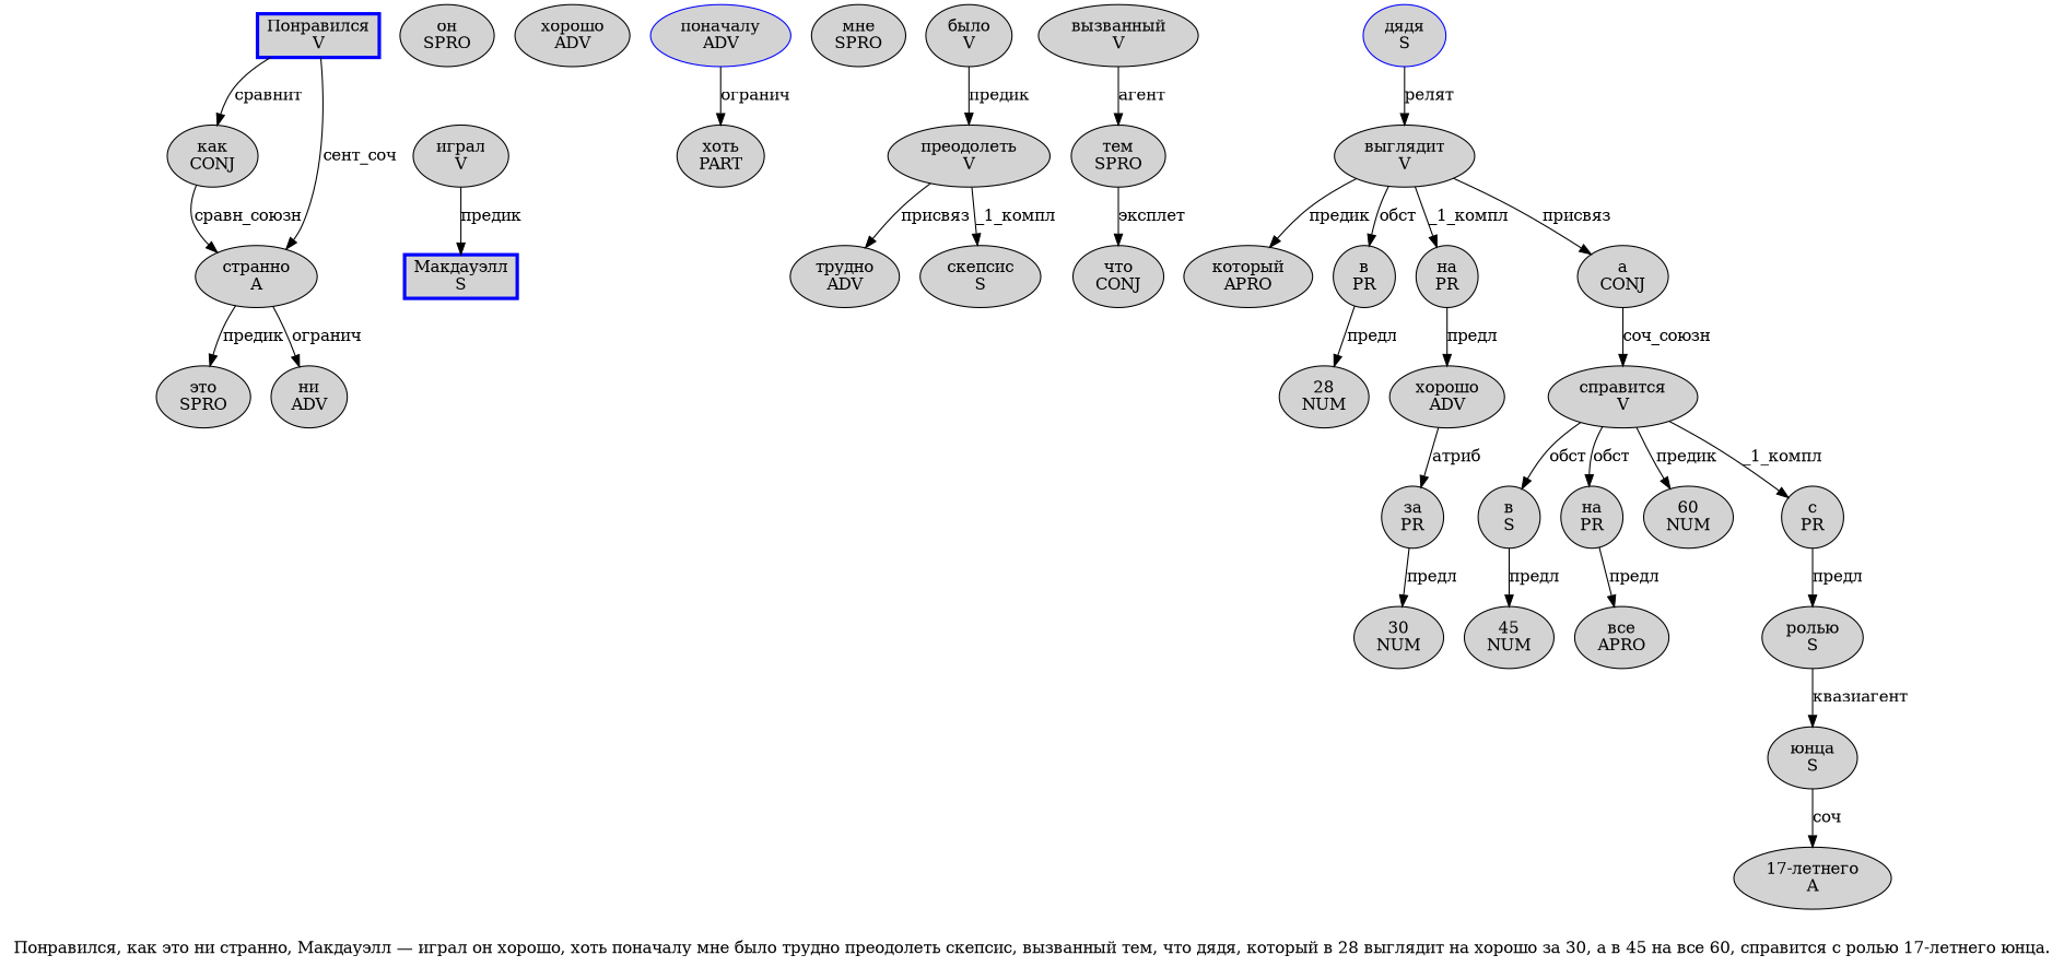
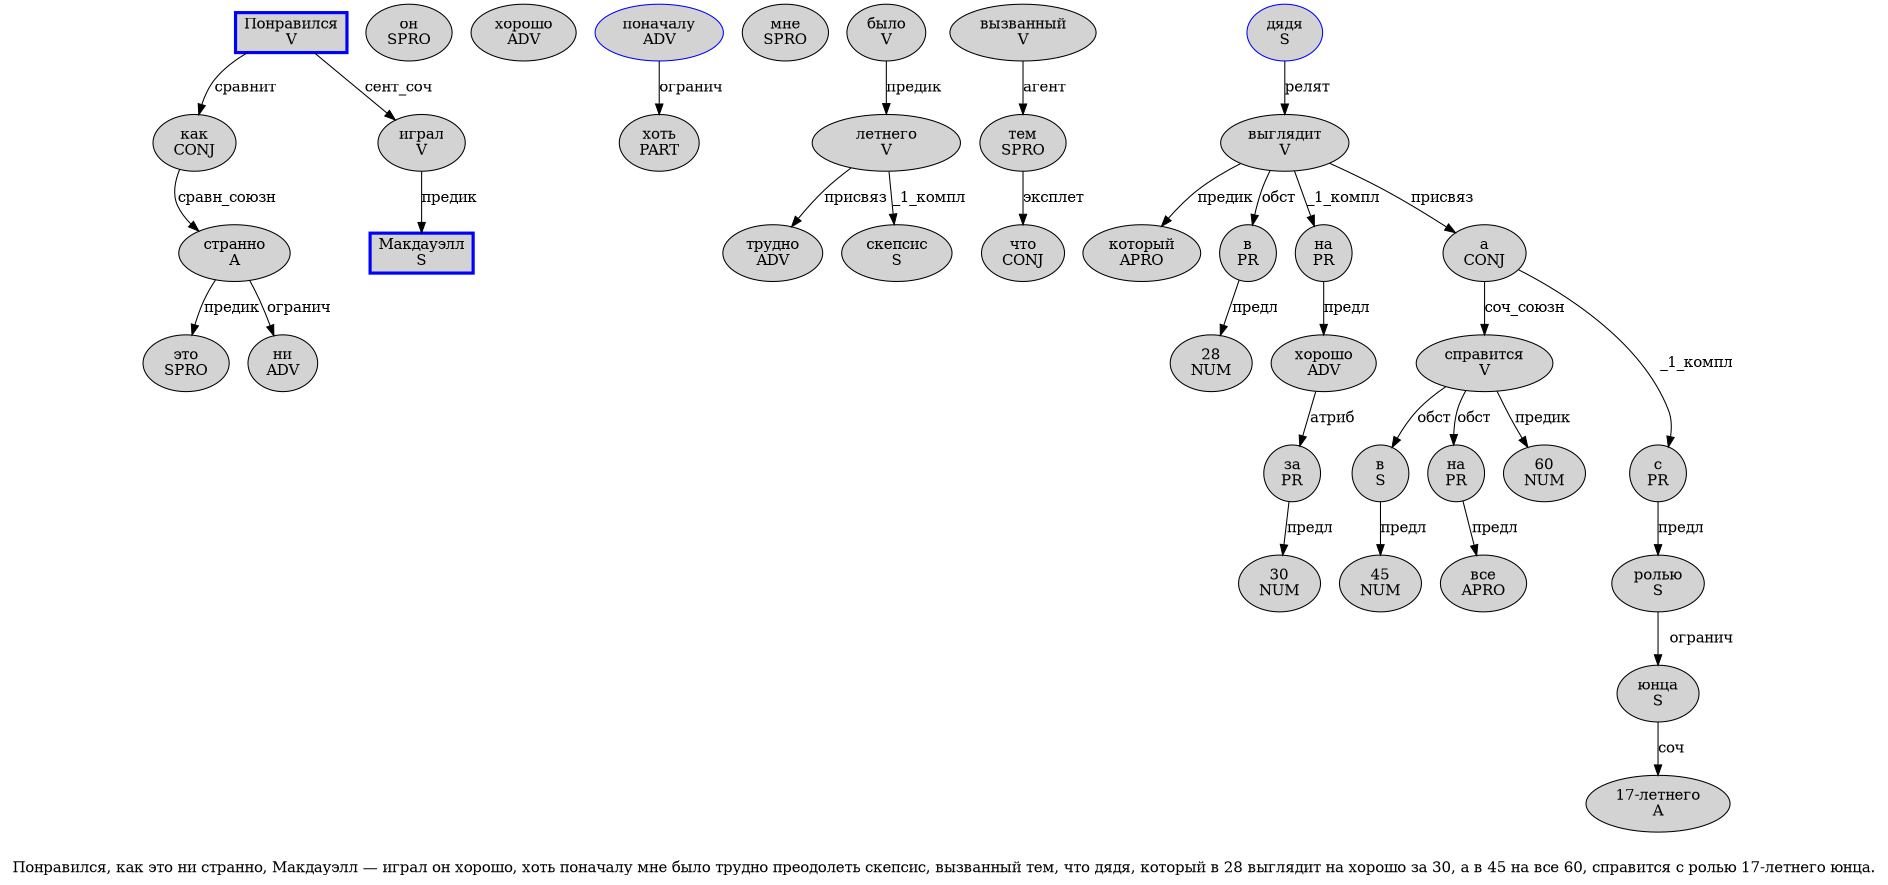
  digraph {
    label="Понравился, как это ни странно, Макдауэлл — играл он хорошо, хоть поначалу мне было трудно преодолеть скепсис, вызванный тем, что дядя, который в 28 выглядит на хорошо за 30, а в 45 на все 60, справится с ролью 17-летнего юнца."
    node [fillcolor=lightgray penwidth=1 shape=ellipse style=filled]
    n1 [color=blue label="Понравился\nV" penwidth=3 shape=box]
    n2 [label="как\nCONJ"]
    n3 [label="играл\nV"]
    n4 [label="странно\nA"]
    n5 [color=blue label="Макдауэлл\nS" penwidth=3 shape=box]
    n6 [label="это\nSPRO"]
    n7 [label="ни\nADV"]
    n8 [label="он\nSPRO"]
    n9 [label="хорошо\nADV"]
    n10 [label="хоть\nPART"]
    n11 [color=blue label="поначалу\nADV"]
    n12 [label="мне\nSPRO"]
    n13 [label="было\nV"]
-   n14 [label="преодолеть\nV"]
+   n14 [label="летнего\nV"]
    n15 [label="трудно\nADV"]
    n16 [label="скепсис\nS"]
    n17 [label="вызванный\nV"]
    n18 [label="тем\nSPRO"]
    n19 [label="что\nCONJ"]
    n20 [color=blue label="дядя\nS"]
    n21 [label="выглядит\nV"]
    n22 [label="который\nAPRO"]
    n23 [label="в\nPR"]
    n24 [label="на\nPR"]
    n25 [label="а\nCONJ"]
    n26 [label="28\nNUM"]
    n27 [label="хорошо\nADV"]
    n28 [label="справится\nV"]
    n29 [label="за\nPR"]
    n30 [label="30\nNUM"]
    n31 [label="в\nS"]
    n32 [label="на\nPR"]
    n33 [label="60\nNUM"]
    n34 [label="с\nPR"]
    n35 [label="45\nNUM"]
    n36 [label="все\nAPRO"]
    n37 [label="ролью\nS"]
    n38 [label="юнца\nS"]
    n39 [label="17-летнего\nA"]
    n1 -> n2 [label="сравнит"]
-   n1 -> n4 [label="сент_соч"]
+   n1 -> n3 [label="сент_соч"]
    n2 -> n4 [label="сравн_союзн"]
    n3 -> n5 [label="предик"]
    n4 -> n6 [label="предик"]
    n4 -> n7 [label="огранич"]
    n11 -> n10 [label="огранич"]
    n13 -> n14 [label="предик"]
    n14 -> n15 [label="присвяз"]
    n14 -> n16 [label="_1_компл"]
    n17 -> n18 [label="агент"]
    n18 -> n19 [label="эксплет"]
    n20 -> n21 [label="релят"]
    n21 -> n22 [label="предик"]
    n21 -> n23 [label="обст"]
    n21 -> n24 [label="_1_компл"]
    n21 -> n25 [label="присвяз"]
    n23 -> n26 [label="предл"]
    n24 -> n27 [label="предл"]
    n25 -> n28 [label="соч_союзн"]
    n27 -> n29 [label="атриб"]
    n28 -> n31 [label="обст"]
    n28 -> n32 [label="обст"]
    n28 -> n33 [label="предик"]
-   n28 -> n34 [label="_1_компл"]
+   n25 -> n34 [label="_1_компл"]
    n29 -> n30 [label="предл"]
    n31 -> n35 [label="предл"]
    n32 -> n36 [label="предл"]
    n34 -> n37 [label="предл"]
-   n37 -> n38 [label="квазиагент"]
+   n37 -> n38 [label="огранич"]
    n38 -> n39 [label="соч"]
  }
